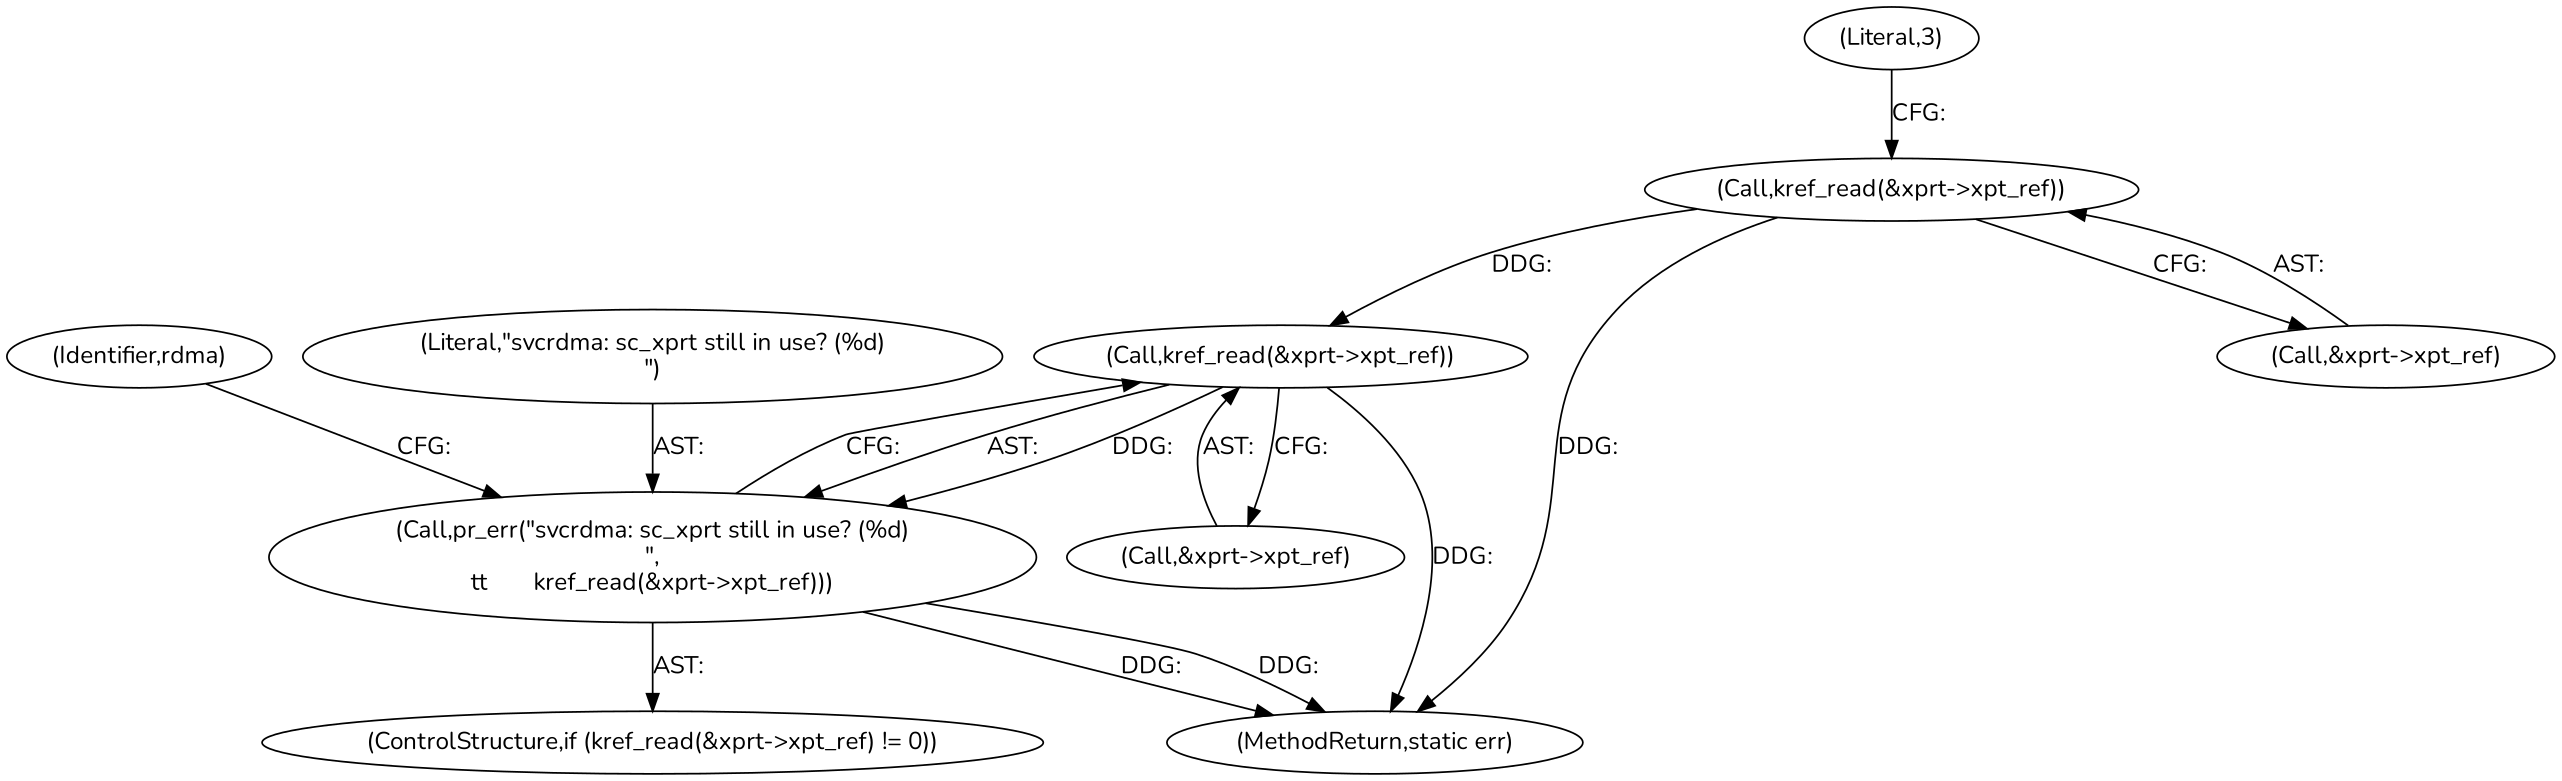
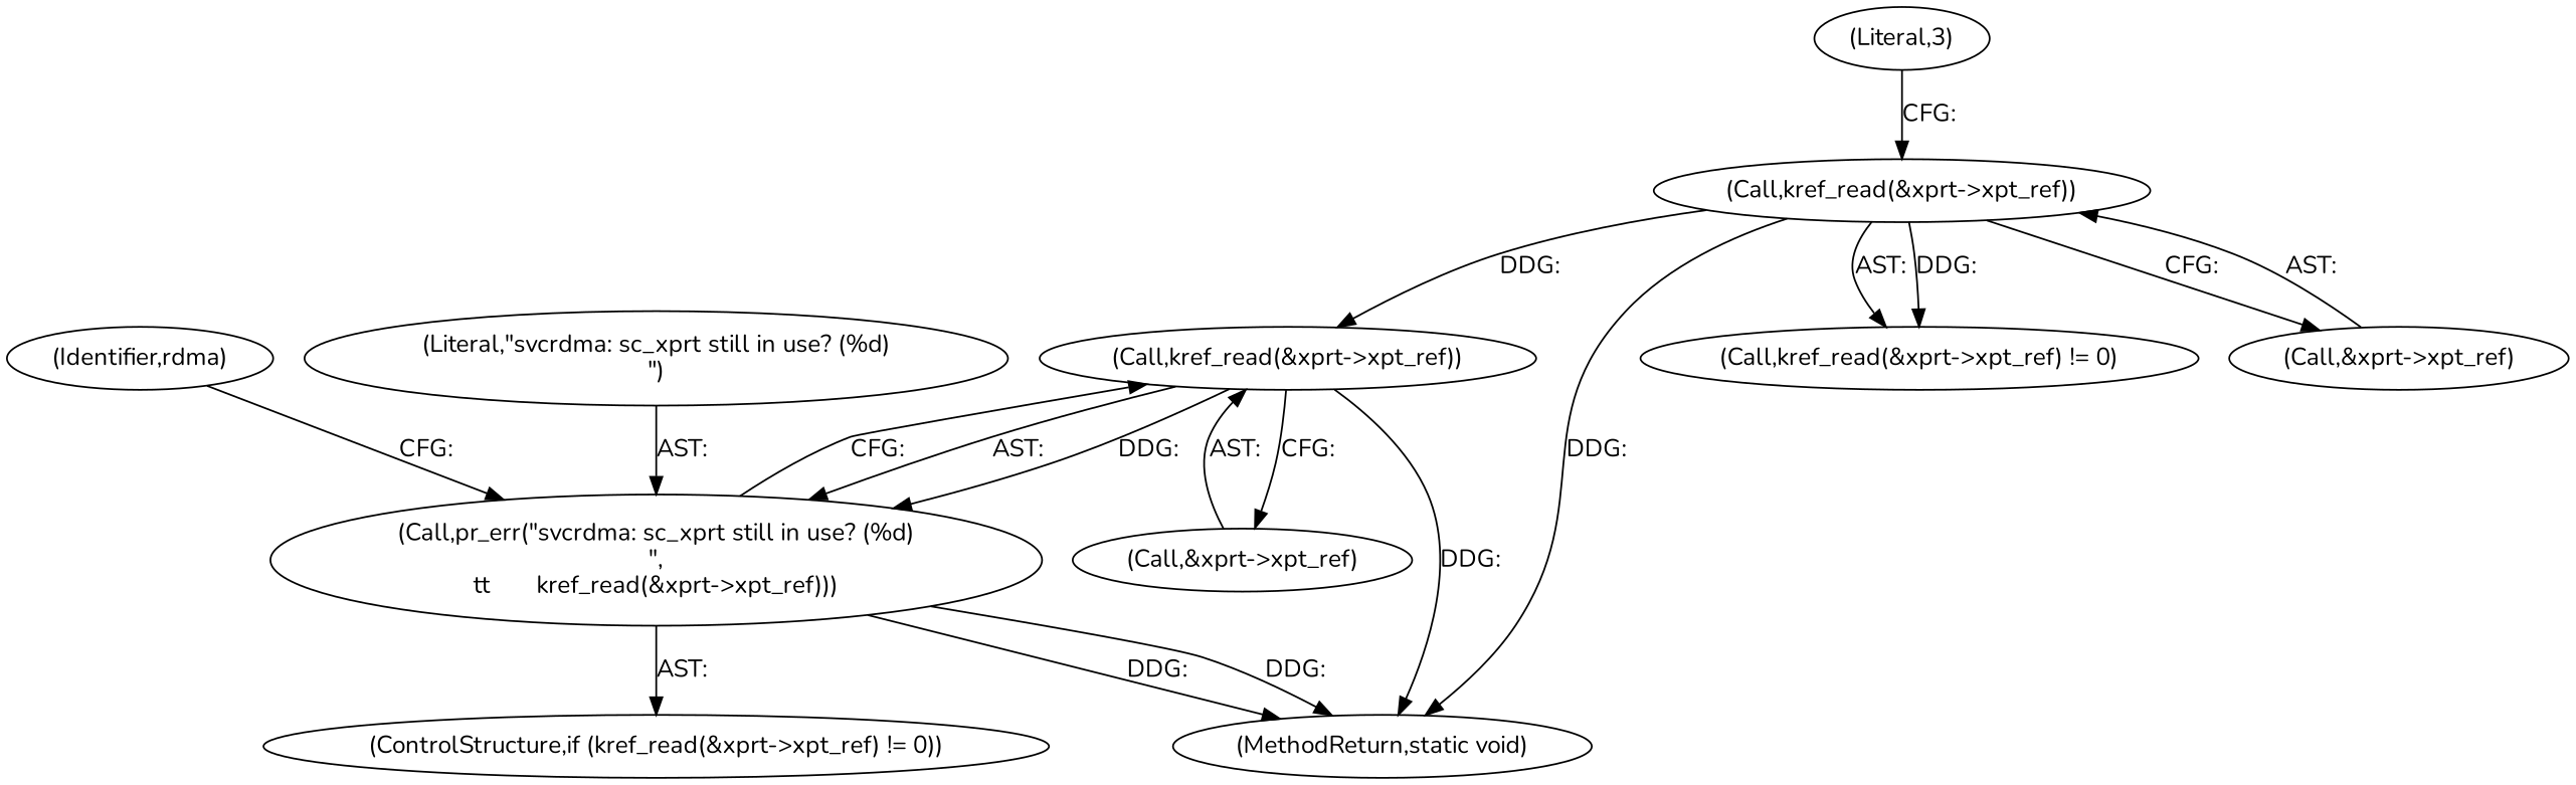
  digraph {
    fontname=Nunito
    node [fontname=Nunito]
    edge [fontname=Nunito]
    n1 [label="(Call,kref_read(&xprt->xpt_ref))"]
    n2 [label="(Call,pr_err(\"svcrdma: sc_xprt still in use? (%d)\n\",\n\t\t       kref_read(&xprt->xpt_ref)))"]
    n3 [label="(Call,&xprt->xpt_ref)"]
-   n4 [label="(MethodReturn,static err)"]
+   n4 [label="(MethodReturn,static void)"]
    n5 [label="(ControlStructure,if (kref_read(&xprt->xpt_ref) != 0))"]
    n6 [label="(Call,kref_read(&xprt->xpt_ref))"]
+   n7 [label="(Call,kref_read(&xprt->xpt_ref) != 0)"]
    n8 [label="(Call,&xprt->xpt_ref)"]
    n9 [label="(Identifier,rdma)"]
    n10 [label="(Literal,3)"]
    n11 [label="(Literal,\"svcrdma: sc_xprt still in use? (%d)\n\")"]
    n1 -> n2 [label="AST: "]
    n1 -> n2 [label="DDG: "]
    n1 -> n3 [label="CFG: "]
    n1 -> n4 [label="DDG: "]
    n2 -> n1 [label="CFG: "]
    n2 -> n4 [label="DDG: "]
    n2 -> n4 [label="DDG: "]
    n2 -> n5 [label="AST: "]
    n3 -> n1 [label="AST: "]
    n6 -> n1 [label="DDG: "]
    n6 -> n4 [label="DDG: "]
+   n6 -> n7 [label="AST: "]
+   n6 -> n7 [label="DDG: "]
    n6 -> n8 [label="CFG: "]
    n8 -> n6 [label="AST: "]
    n9 -> n2 [label="CFG: "]
    n10 -> n6 [label="CFG: "]
    n11 -> n2 [label="AST: "]
  }
